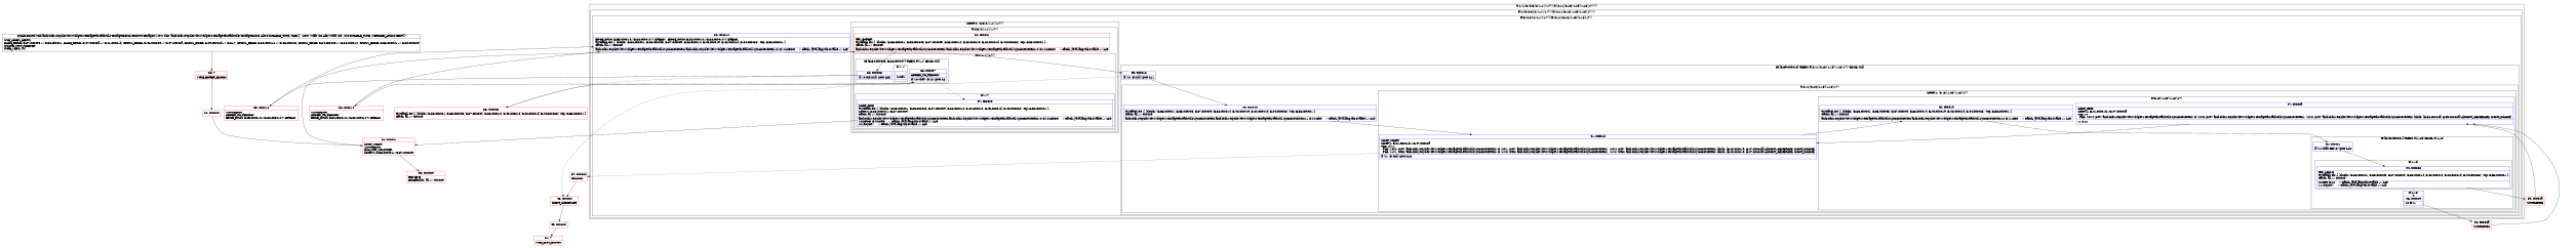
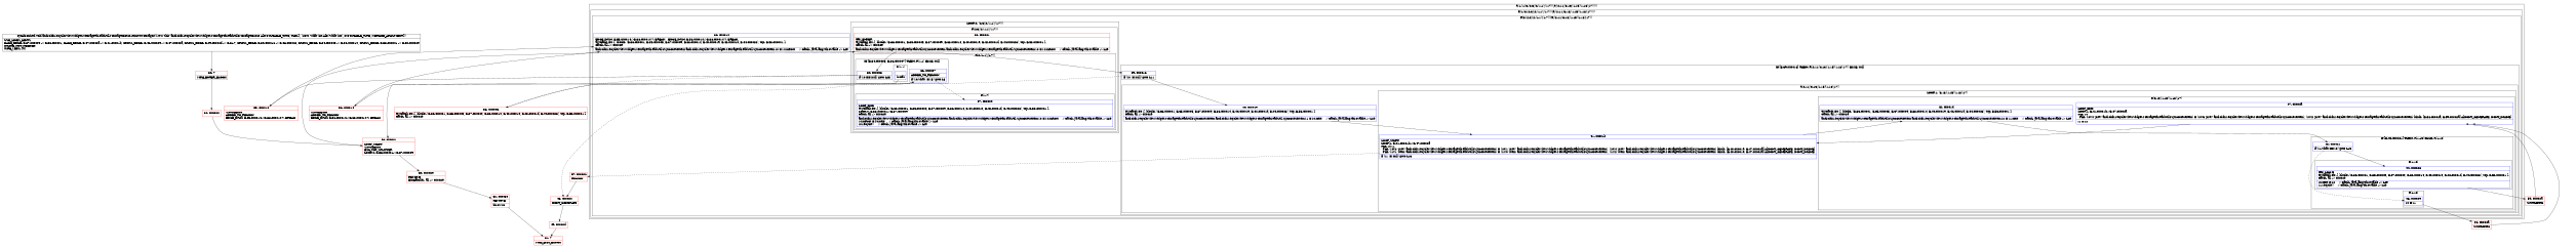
  digraph {
    node [color=red shape=record]
    n1 [color=blue label="{|break\l}"]
    n2 [color=blue label="{34\:\ 0x0003|if (r0 == null) goto L25\l}"]
    n3 [color=blue label="{36\:\ 0x0007|ADDED_TO_REGION\l|if (r0.what != r5) goto L8\l}"]
    n4 [color=blue label="{37\:\ 0x0009|LOOP_END\lTryCatch #0 \{, blocks: (B:33:0x0001, B:35:0x0005, B:37:0x0009, B:38:0x0014, B:40:0x0019, B:42:0x001d, B:44:0x0023), top: B:53:0x0001 \}\lLOOP:0: B:53:0x0001\-\>B:37:0x0009\lCatch: all \-\> 0x002e\l|androidx.recyclerview.widget.MessageThreadUtil$SyncQueueItem androidx.recyclerview.widget.MessageThreadUtil.SyncQueueItem r0 = r4.mRoot     \/\/ Catch: java.lang.Throwable \-\> L2e\lr4.mRoot = r0.next     \/\/ Catch: java.lang.Throwable \-\> L2e\lr0.recycle()     \/\/ Catch: java.lang.Throwable \-\> L2e\l}"]
    n5 [label="{33\:\ 0x0001|TRY_ENTER\lTryCatch #0 \{, blocks: (B:33:0x0001, B:35:0x0005, B:37:0x0009, B:38:0x0014, B:40:0x0019, B:42:0x001d, B:44:0x0023), top: B:53:0x0001 \}\lCatch: all \-\> 0x002e\l|androidx.recyclerview.widget.MessageThreadUtil$SyncQueueItem androidx.recyclerview.widget.MessageThreadUtil.SyncQueueItem r0 = r4.mRoot     \/\/ Catch: java.lang.Throwable \-\> L2e\l}"]
    n6 [color=blue label="{44\:\ 0x0023|TRY_LEAVE\lTryCatch #0 \{, blocks: (B:33:0x0001, B:35:0x0005, B:37:0x0009, B:38:0x0014, B:40:0x0019, B:42:0x001d, B:44:0x0023), top: B:53:0x0001 \}\lCatch: all \-\> 0x002e\l|r0.next = r2     \/\/ Catch: java.lang.Throwable \-\> L2e\lr1.recycle()     \/\/ Catch: java.lang.Throwable \-\> L2e\l}"]
    n7 [color=blue label="{46\:\ 0x0029|r0 = r1\l}"]
    n8 [color=blue label="{43\:\ 0x0021|if (r1.what == r5) goto L15\l}"]
    n9 [color=blue label="{42\:\ 0x001d|TryCatch #0 \{, blocks: (B:33:0x0001, B:35:0x0005, B:37:0x0009, B:38:0x0014, B:40:0x0019, B:42:0x001d, B:44:0x0023), top: B:53:0x0001 \}\lCatch: all \-\> 0x002e\l|androidx.recyclerview.widget.MessageThreadUtil$SyncQueueItem androidx.recyclerview.widget.MessageThreadUtil.SyncQueueItem r2 = r1.next     \/\/ Catch: java.lang.Throwable \-\> L2e\l}"]
    n10 [color=blue label="{47\:\ 0x002a|LOOP_END\lLOOP:1: B:41:0x001b\-\>B:47:0x002a\lPHI: r0 \l  PHI: (r0v4 'prev' androidx.recyclerview.widget.MessageThreadUtil$SyncQueueItem) = (r0v3 'prev' androidx.recyclerview.widget.MessageThreadUtil$SyncQueueItem), (r0v2 'prev' androidx.recyclerview.widget.MessageThreadUtil$SyncQueueItem) binds: [B:58:0x002a, B:59:0x002a] A[DONT_GENERATE, DONT_INLINE]\l|r1 = r2\l}"]
    n11 [color=blue label="{41\:\ 0x001b|LOOP_START\lLOOP:1: B:41:0x001b\-\>B:47:0x002a\lPHI: r0 r1 \l  PHI: (r0v2 'prev' androidx.recyclerview.widget.MessageThreadUtil$SyncQueueItem) = (r0v1 'prev' androidx.recyclerview.widget.MessageThreadUtil$SyncQueueItem), (r0v4 'prev' androidx.recyclerview.widget.MessageThreadUtil$SyncQueueItem) binds: [B:40:0x0019, B:47:0x002a] A[DONT_GENERATE, DONT_INLINE]\l  PHI: (r1v1 'item' androidx.recyclerview.widget.MessageThreadUtil$SyncQueueItem) = (r1v0 'item' androidx.recyclerview.widget.MessageThreadUtil$SyncQueueItem), (r1v2 'item' androidx.recyclerview.widget.MessageThreadUtil$SyncQueueItem) binds: [B:40:0x0019, B:47:0x002a] A[DONT_GENERATE, DONT_INLINE]\l|if (r1 != null) goto L13\l}"]
    n12 [color=blue label="{40\:\ 0x0019|TryCatch #0 \{, blocks: (B:33:0x0001, B:35:0x0005, B:37:0x0009, B:38:0x0014, B:40:0x0019, B:42:0x001d, B:44:0x0023), top: B:53:0x0001 \}\lCatch: all \-\> 0x002e\l|androidx.recyclerview.widget.MessageThreadUtil$SyncQueueItem androidx.recyclerview.widget.MessageThreadUtil.SyncQueueItem r1 = r0.next     \/\/ Catch: java.lang.Throwable \-\> L2e\l}"]
    n13 [color=blue label="{39\:\ 0x0016|if (r0 != null) goto L11\l}"]
    n14 [color=blue label="{38\:\ 0x0014|EDGE_INSN: B:55:0x0014\-\>B:38:0x0014 ?: BREAK  , EDGE_INSN: B:56:0x0014\-\>B:38:0x0014 ?: BREAK  \lTryCatch #0 \{, blocks: (B:33:0x0001, B:35:0x0005, B:37:0x0009, B:38:0x0014, B:40:0x0019, B:42:0x001d, B:44:0x0023), top: B:53:0x0001 \}\lCatch: all \-\> 0x002e\l|androidx.recyclerview.widget.MessageThreadUtil$SyncQueueItem androidx.recyclerview.widget.MessageThreadUtil.SyncQueueItem r0 = r4.mRoot     \/\/ Catch: java.lang.Throwable \-\> L2e\l}"]
    n15 [label="{35\:\ 0x0005|TryCatch #0 \{, blocks: (B:33:0x0001, B:35:0x0005, B:37:0x0009, B:38:0x0014, B:40:0x0019, B:42:0x001d, B:44:0x0023), top: B:53:0x0001 \}\lCatch: all \-\> 0x002e\l}"]
    n16 [label="{55\:\ 0x0014|SYNTHETIC\lADDED_TO_REGION\lEDGE_INSN: B:55:0x0014\-\>B:38:0x0014 ?: BREAK  \l}"]
    n17 [label="{56\:\ 0x0014|SYNTHETIC\lADDED_TO_REGION\lEDGE_INSN: B:56:0x0014\-\>B:38:0x0014 ?: BREAK  \l}"]
    n18 [label="{53\:\ 0x0001|LOOP_START\lSYNTHETIC\lEXC_TOP_SPLITTER\lLOOP:0: B:53:0x0001\-\>B:37:0x0009\l}"]
    n19 [label="{59\:\ 0x002a|SYNTHETIC\l}"]
    n20 [label="{58\:\ 0x002a|SYNTHETIC\l}"]
    n21 [label="{57\:\ 0x002c|REGION\l}"]
    n22 [label="{48\:\ 0x002c|DONT_GENERATE\l}"]
    n23 [label="{50\:\ 0x002e|REMOVE\lExcHandler: all \-\> 0x002e\l}"]
    n24 [label="{49\:\ 0x002d}"]
    n25 [label="{30\:\ ?|MTH_ENTER_BLOCK\l}"]
    n26 [label="{32\:\ 0x0000}"]
+   n27 [label="{52\:\ 0x0030|REMOVE\l|throw r5\l}"]
    n28 [label="{31\:\ ?|MTH_EXIT_BLOCK\l}"]
    n29 [label="{synchronized void androidx.recyclerview.widget.MessageThreadUtil.MessageQueue.removeMessages((r4v0 'this' androidx.recyclerview.widget.MessageThreadUtil$MessageQueue A[IMMUTABLE_TYPE, THIS]), (r5v0 'what' int A[D('what' int), IMMUTABLE_TYPE, METHOD_ARGUMENT]))  | USE_LINES_HINTS\lBACK_EDGE: B:37:0x0009 \-\> B:53:0x0001, BACK_EDGE: B:47:0x002a \-\> B:41:0x001b, CROSS_EDGE: B:46:0x0029 \-\> B:47:0x002a, CROSS_EDGE: B:49:0x002d \-\> B:31:?, CROSS_EDGE: B:39:0x0016 \-\> B:48:0x002c, CROSS_EDGE: B:34:0x0003 \-\> B:38:0x0014, CROSS_EDGE: B:53:0x0001 \-\> B:50:0x002e\lINLINE_NOT_NEEDED\lTYPE_VARS: [T]\l}" color=""]
    subgraph cluster_1 {
      label="R(1:(1:(3:(2:3|(2:(1:1)|(1:7)))|9|(2:11|(3:13|(1:15)(1:18)|17)))))"
      subgraph cluster_2 {
        label="R(1:(3:(2:3|(2:(1:1)|(1:7)))|9|(2:11|(3:13|(1:15)(1:18)|17))))"
        subgraph cluster_3 {
          label="R(3:(2:3|(2:(1:1)|(1:7)))|9|(2:11|(3:13|(1:15)(1:18)|17)))"
          n14
          subgraph cluster_4 {
            label="LOOP:0: (2:3|(2:(1:1)|(1:7)))"
            subgraph cluster_5 {
              label="R(2:3|(2:(1:1)|(1:7)))"
              n5
              subgraph cluster_6 {
                label="R(2:(1:1)|(1:7))"
                subgraph cluster_7 {
                  label="IF [B:34:0x0003, B:36:0x0007] THEN: R(1:1) ELSE: null"
                  n2
                  n3
                  subgraph cluster_8 {
                    label="R(1:1)"
                    n1
                  }
                }
                subgraph cluster_9 {
                  label="R(1:7)"
                  n4
                }
              }
            }
          }
          subgraph cluster_10 {
            label="IF [B:39:0x0016] THEN: R(2:11|(3:13|(1:15)(1:18)|17)) ELSE: null"
            n13
            subgraph cluster_11 {
              label="R(2:11|(3:13|(1:15)(1:18)|17))"
              n12
              subgraph cluster_12 {
                label="LOOP:1: (3:13|(1:15)(1:18)|17)"
                n11
                subgraph cluster_13 {
                  label="R(3:13|(1:15)(1:18)|17)"
                  n9
                  n10
                  subgraph cluster_14 {
                    label="IF [B:43:0x0021] THEN: R(1:15) ELSE: R(1:18)"
                    n8
                    subgraph cluster_15 {
                      label="R(1:15)"
                      n6
                    }
                    subgraph cluster_16 {
                      label="R(1:18)"
                      n7
                    }
                  }
                }
              }
            }
          }
        }
      }
    }
    n2 -> n15 [style=dashed]
    n2 -> n16
    n3 -> n4 [style=dashed]
    n3 -> n17
-   n4 -> n18
+   n1 -> n18
    n5 -> n2
    n6 -> n19
    n7 -> n20
    n8 -> n6
-   n6 -> n7 [style=dashed]
+   n8 -> n7 [style=dashed]
    n9 -> n8
    n10 -> n11
    n11 -> n9
    n11 -> n21 [style=dashed]
    n12 -> n11
    n13 -> n12
    n13 -> n22 [style=dashed]
    n14 -> n13
    n15 -> n3
    n16 -> n14
    n17 -> n14
    n18 -> n5
    n18 -> n23
    n19 -> n10
    n20 -> n10
    n21 -> n22
    n22 -> n24
+   n23 -> n27
    n24 -> n28
    n25 -> n26
    n26 -> n18
+   n27 -> n28
    n29 -> n25
  }
